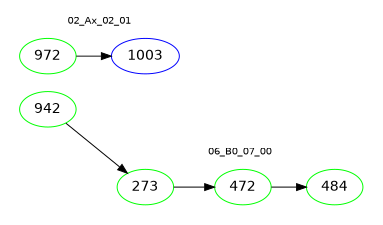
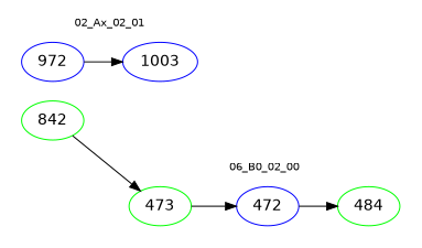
  digraph {
    fontname="DejaVu Sans"
    rankdir=LR
    node [color=green fontname="DejaVu Sans"]
    edge [color=black fontname="DejaVu Sans"]
-   n1 [label=942]
-   n2 [label=972]
+   n1 [label=842]
+   n2 [color=blue label=972]
    n3 [color=blue label=1003]
-   n4 [label=273]
-   n5 [label=472]
+   n4 [label=473]
+   n5 [color=blue label=472]
    n6 [label=484]
    subgraph cluster_1 {
      color=white
      fontsize=10
      label="02_Ax_02_01"
      n1
      n2
      n3
    }
    subgraph cluster_2 {
      color=white
      fontsize=10
-     label="06_B0_07_00"
+     label="06_B0_02_00"
      n4
      n5
      n6
    }
    n1 -> n4
    n2 -> n3
    n4 -> n5
    n5 -> n6
  }
